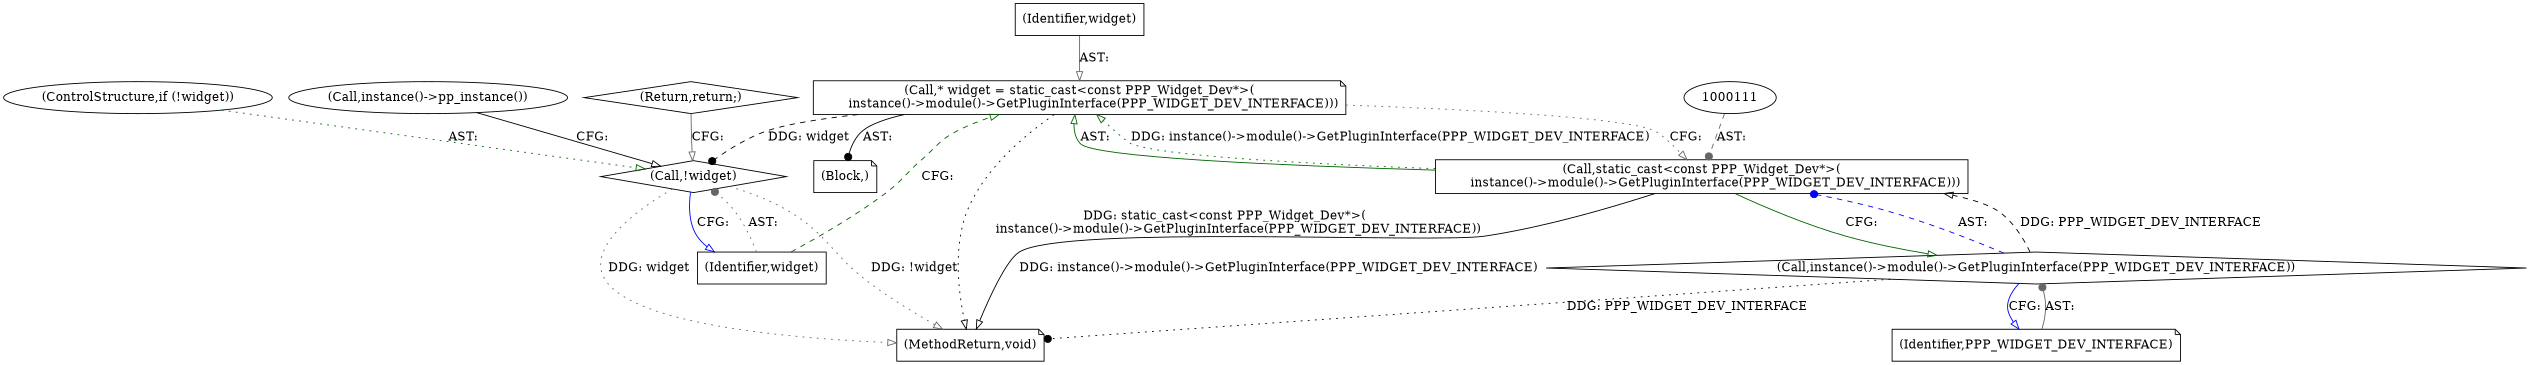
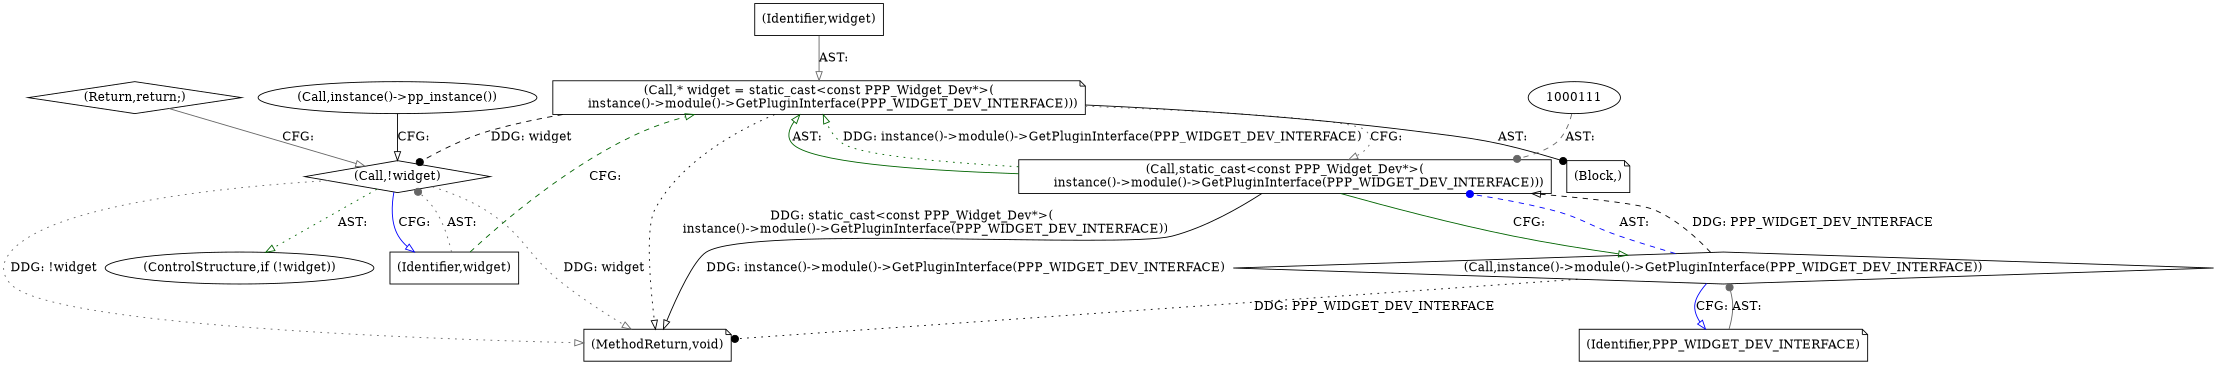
  digraph {
    node [shape=note]
    edge [arrowhead=onormal color=gray40 style=solid]
    n1 [label="(Call,* widget = static_cast<const PPP_Widget_Dev*>(\n       instance()->module()->GetPluginInterface(PPP_WIDGET_DEV_INTERFACE)))"]
    n2 [label="(Call,static_cast<const PPP_Widget_Dev*>(\n       instance()->module()->GetPluginInterface(PPP_WIDGET_DEV_INTERFACE)))" shape=box]
    n3 [label="(Call,!widget)" shape=diamond]
    n4 [label="(MethodReturn,void)"]
    n5 [label="(Block,)"]
    n6 [label="(Call,instance()->module()->GetPluginInterface(PPP_WIDGET_DEV_INTERFACE))" shape=diamond]
    n7 [label="(ControlStructure,if (!widget))" shape=ellipse]
    n8 [label="(Identifier,widget)" shape=box]
    n9 [label="(Identifier,PPP_WIDGET_DEV_INTERFACE)"]
    n10 [label="(Call,instance()->pp_instance())" shape=ellipse]
    n11 [label="(Return,return;)" shape=diamond]
    n12 [label="(Identifier,widget)" shape=box]
    1000111 [shape=ellipse]
    n1 -> n2 [label="CFG: " style=dotted]
    n1 -> n3 [arrowhead=dot color=black label="DDG: widget" style=dashed]
    n1 -> n4 [color=black label="DDG: static_cast<const PPP_Widget_Dev*>(\n       instance()->module()->GetPluginInterface(PPP_WIDGET_DEV_INTERFACE))" style=dotted]
    n1 -> n5 [arrowhead=dot color=black label="AST: "]
    n2 -> n1 [color=darkgreen label="AST: "]
    n2 -> n1 [color=darkgreen label="DDG: instance()->module()->GetPluginInterface(PPP_WIDGET_DEV_INTERFACE)" style=dotted]
    n2 -> n4 [color=black label="DDG: instance()->module()->GetPluginInterface(PPP_WIDGET_DEV_INTERFACE)"]
    n2 -> n6 [color=darkgreen label="CFG: "]
    n3 -> n4 [label="DDG: widget" style=dotted]
    n3 -> n4 [label="DDG: !widget" style=dotted]
-   n7 -> n3 [color=darkgreen label="AST: " style=dotted]
+   n3 -> n7 [color=darkgreen label="AST: " style=dotted]
    n3 -> n8 [color=blue label="CFG: "]
    n6 -> n2 [arrowhead=dot color=blue label="AST: " style=dashed]
    n6 -> n2 [color=black label="DDG: PPP_WIDGET_DEV_INTERFACE" style=dashed]
    n6 -> n4 [arrowhead=dot color=black label="DDG: PPP_WIDGET_DEV_INTERFACE" style=dotted]
    n6 -> n9 [color=blue label="CFG: "]
    n8 -> n1 [color=darkgreen label="CFG: " style=dashed]
    n8 -> n3 [arrowhead=dot label="AST: " style=dotted]
    n9 -> n6 [arrowhead=dot label="AST: "]
    n10 -> n3 [color=black label="CFG: "]
    n11 -> n3 [label="CFG: "]
    n12 -> n1 [label="AST: "]
    1000111 -> n2 [arrowhead=dot label="AST: " style=dashed]
  }
